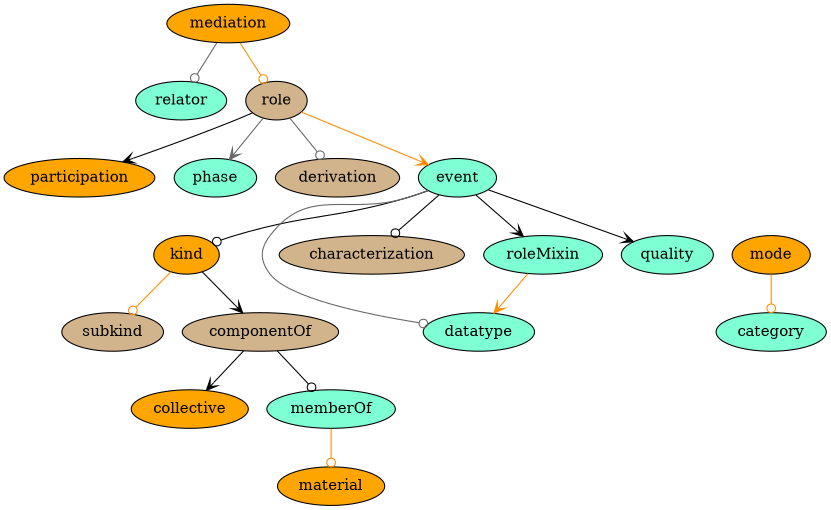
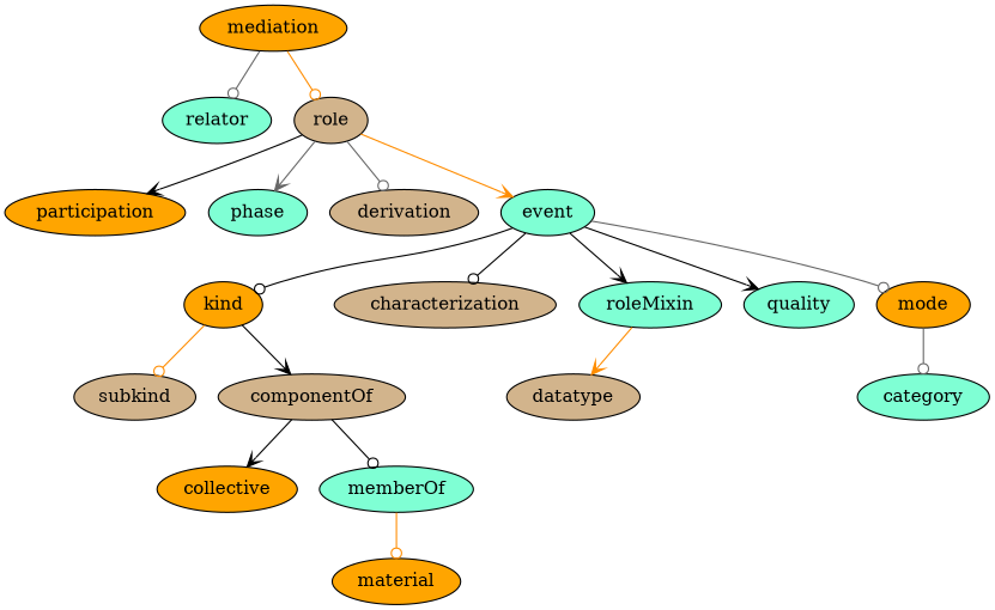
  strict digraph {
    fontname="DejaVu Serif"
    node [fillcolor=aquamarine fontname="DejaVu Serif" style=filled]
    edge [arrowhead=odot color=black fontname="DejaVu Serif"]
    mediation [fillcolor=orange]
    relator
    role [fillcolor=tan]
    participation [fillcolor=orange]
    phase
    derivation [fillcolor=tan]
    event
    kind [fillcolor=orange]
    roleMixin
    characterization [fillcolor=tan]
    mode [fillcolor=orange]
    quality
    subkind [fillcolor=tan]
    componentOf [fillcolor=tan]
-   datatype
+   datatype [fillcolor=tan]
    category
    collective [fillcolor=orange]
    memberOf
    material [fillcolor=orange]
    mediation -> relator [color=gray40]
    mediation -> role [color=darkorange]
    role -> participation [arrowhead=vee]
    role -> phase [arrowhead=vee color=gray40]
    role -> derivation [color=gray40]
    role -> event [arrowhead=vee color=darkorange]
    event -> kind
    event -> roleMixin [arrowhead=vee]
    event -> characterization
-   event -> datatype [color=gray40]
+   event -> mode [color=gray40]
    event -> quality [arrowhead=vee]
    kind -> subkind [color=darkorange]
    kind -> componentOf [arrowhead=vee]
    roleMixin -> datatype [arrowhead=vee color=darkorange]
-   mode -> category [color=darkorange]
+   mode -> category [color=gray40]
    componentOf -> collective [arrowhead=vee]
    componentOf -> memberOf
    memberOf -> material [color=darkorange]
  }
